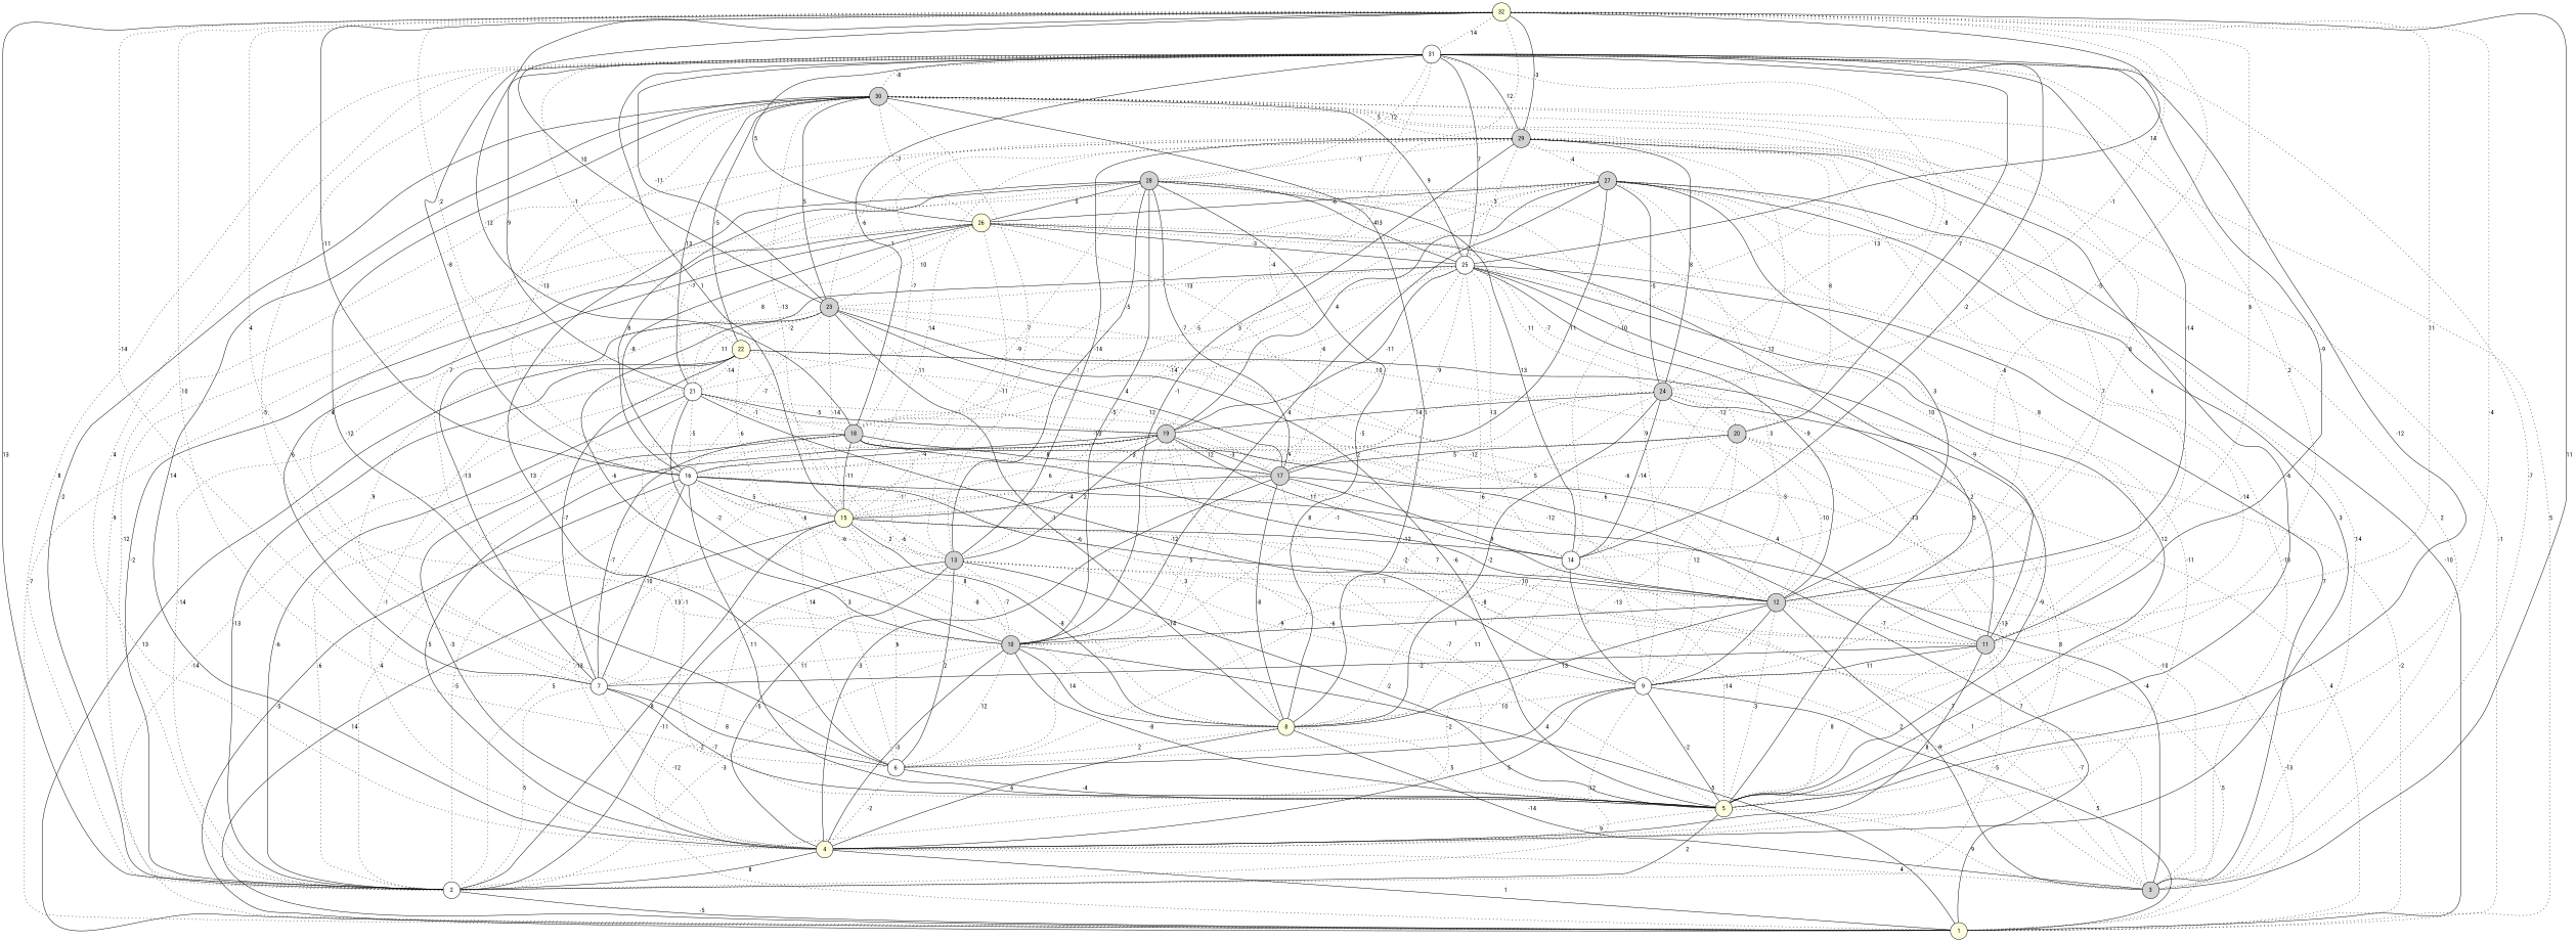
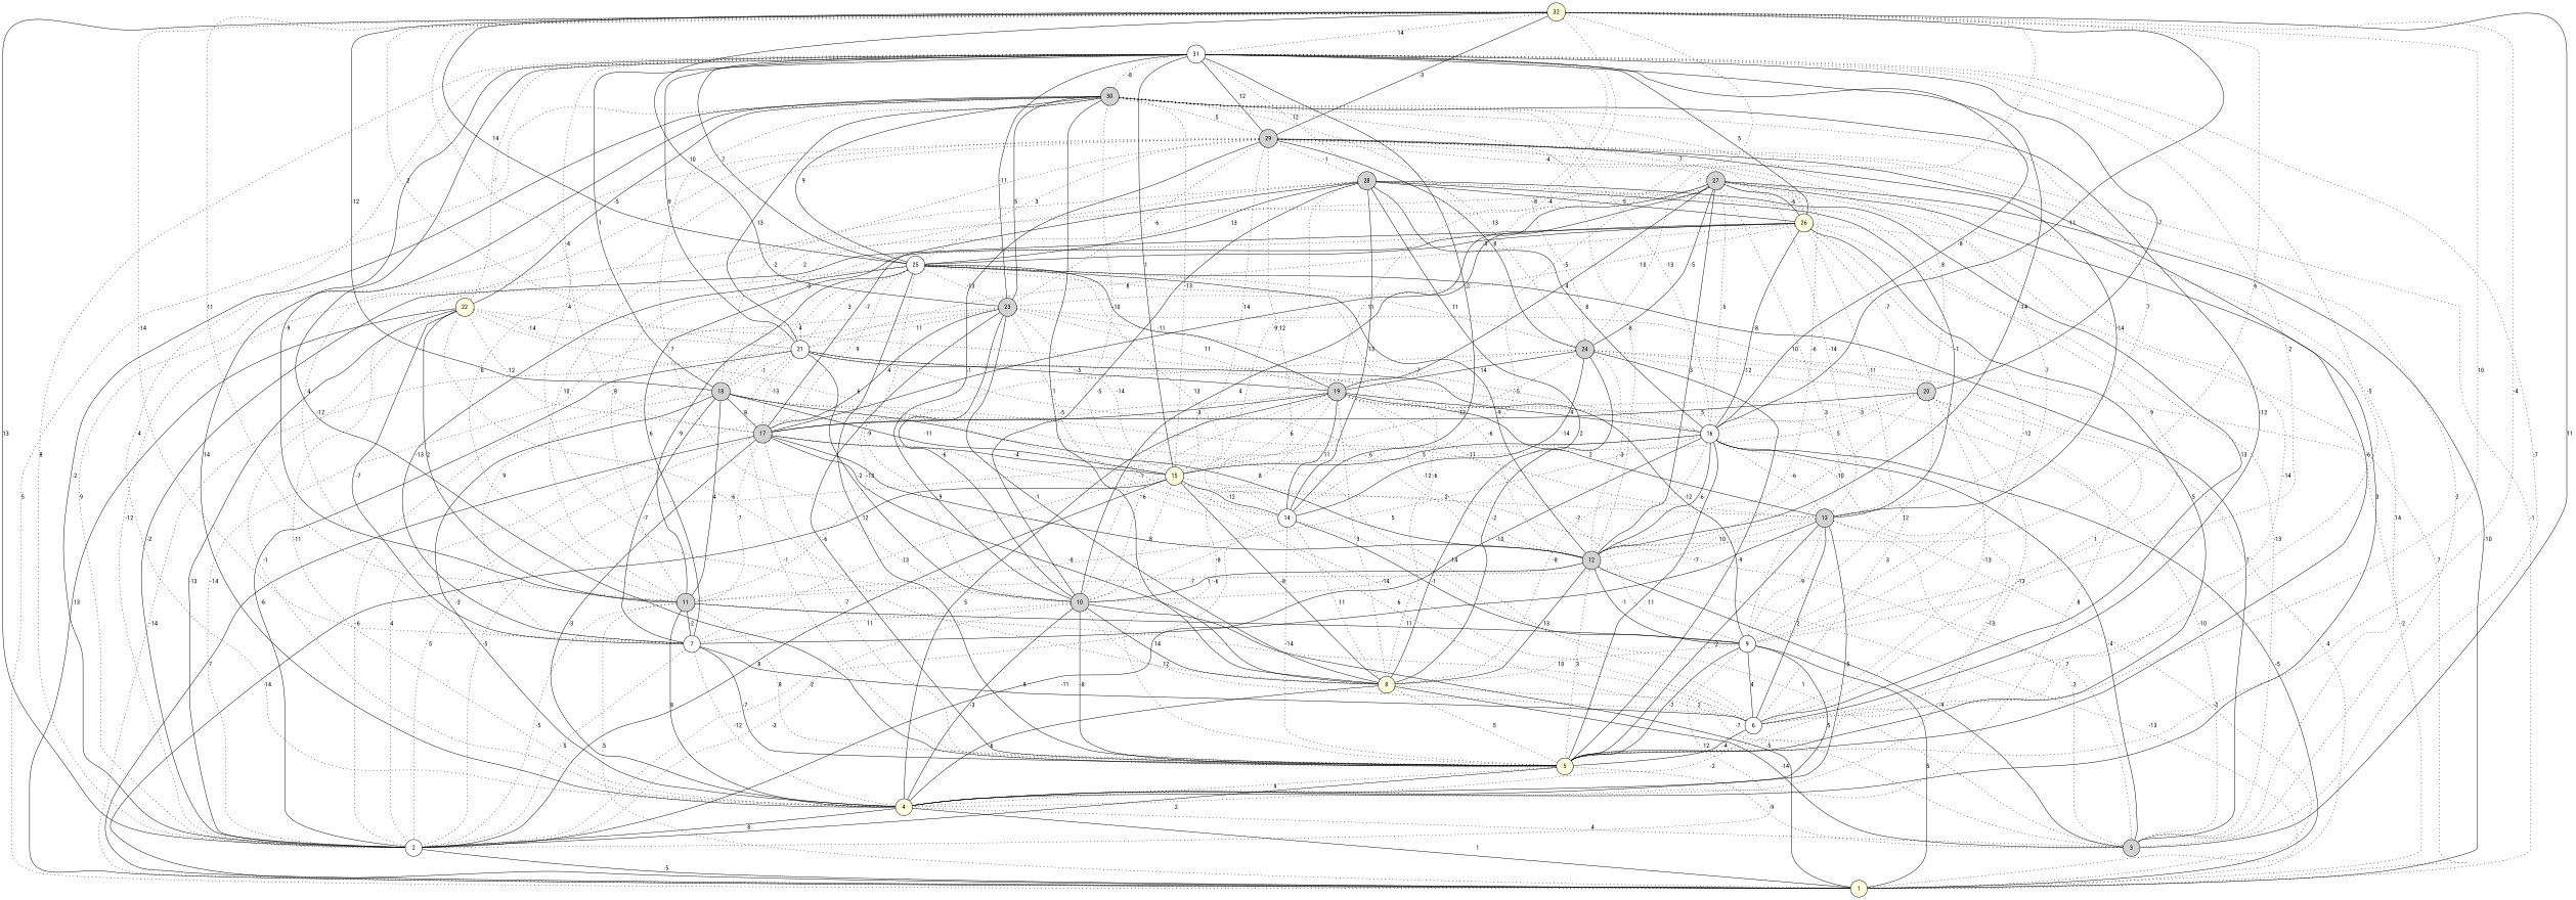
  graph {
    fontname="Roboto Condensed"
    node [fillcolor=lightgrey fontname="Roboto Condensed" shape=circle style=filled]
    edge [fontname="Roboto Condensed" style=dotted]
    32 [fillcolor=lightyellow]
    2 [fillcolor=white]
    3
    5 [fillcolor=lightyellow]
    6 [fillcolor=white]
    7 [fillcolor=white]
    10
    11
    12
    14 [fillcolor=white]
    16 [fillcolor=white]
    18
    19
    21 [fillcolor=white]
    23
    24
    25 [fillcolor=white]
    29
    31 [fillcolor=white]
    1 [fillcolor=lightyellow]
    4 [fillcolor=lightyellow]
    8 [fillcolor=lightyellow]
    9 [fillcolor=white]
    15 [fillcolor=lightyellow]
    13
    17
    20
    22 [fillcolor=lightyellow]
    28
    27
    26 [fillcolor=lightyellow]
    30
    32 -- 2 [label=13 style=solid]
    32 -- 3 [label=11 style=solid]
    32 -- 5 [label=-4]
    32 -- 6 [label=10]
    32 -- 7 [label=-14]
    32 -- 10 [label=4]
    32 -- 11 [label=11]
    32 -- 12 [label=6]
    32 -- 14 [label=-5]
    32 -- 16 [label=-11 style=solid]
    32 -- 18 [label=-12 style=solid]
    32 -- 19 [label=-4]
    32 -- 21 [label=2]
    32 -- 23 [label=10 style=solid]
    32 -- 24 [label=-1]
    32 -- 25 [label=14 style=solid]
    32 -- 29 [label=-3 style=solid]
    32 -- 31 [label=14]
    2 -- 1 [label=-5 style=solid]
    5 -- 2 [label=2 style=solid]
    5 -- 3 [label=9]
    5 -- 4 [label=9]
    6 -- 5 [label=-4 style=solid]
    6 -- 4 [label=-2]
    7 -- 2 [label=5]
    7 -- 5 [label=-7 style=solid]
    7 -- 6 [label=8 style=solid]
    7 -- 4 [label=-12]
    10 -- 2 [label=-3]
    10 -- 5 [label=-8 style=solid]
    10 -- 6 [label=12]
    10 -- 7 [label=11]
    10 -- 1 [label=-5 style=solid]
    10 -- 4 [label=-3 style=solid]
    10 -- 8 [label=14 style=solid]
    11 -- 2 [label=-5]
    11 -- 3 [label=-7]
    11 -- 5 [label=8]
    11 -- 7 [label=-2 style=solid]
    11 -- 1 [label=5]
    11 -- 4 [label=8 style=solid]
    11 -- 9 [label=11 style=solid]
    12 -- 3 [label=-9 style=solid]
    12 -- 5 [label=3]
    12 -- 10 [label=1 style=solid]
    12 -- 11 [label=-7]
    12 -- 1 [label=-13]
    12 -- 8 [label=13 style=solid]
    12 -- 9 [label=-1 style=solid]
    14 -- 2 [label=-2]
    14 -- 3 [label=1]
    14 -- 5 [label=-14]
    14 -- 10 [label=-8]
    14 -- 8 [label=11]
    14 -- 9 [label=-1 style=solid]
    16 -- 2 [label=-5]
    16 -- 3 [label=-4 style=solid]
    16 -- 5 [label=11 style=solid]
    16 -- 7 [label=-10 style=solid]
    16 -- 11 [label=5]
    16 -- 12 [label=-6 style=solid]
    16 -- 1 [label=-5 style=solid]
    16 -- 4 [label=-13]
    16 -- 8 [label=-8]
    16 -- 15 [label=5 style=solid]
    16 -- 13 [label=-6]
    18 -- 2 [label=-6]
    18 -- 6 [label=14]
    18 -- 7 [label=-7 style=solid]
    18 -- 11 [label=4 style=solid]
    18 -- 12 [label=8 style=solid]
    18 -- 4 [label=-3 style=solid]
    18 -- 15 [label=-11 style=solid]
    18 -- 13 [label=-11]
    18 -- 17 [label=8 style=solid]
    19 -- 2 [label=4]
    19 -- 3 [label=-10]
    19 -- 5 [label=-6]
    19 -- 6 [label=3]
    19 -- 10 [label=-6]
    19 -- 12 [label=-12]
    19 -- 14 [label=11 style=solid]
    19 -- 16 [label=-9 style=solid]
    19 -- 4 [label=5 style=solid]
    19 -- 8 [label=3]
    19 -- 9 [label=-2]
    19 -- 15 [label=6]
    19 -- 13 [label=2 style=solid]
    19 -- 17 [label=-3 style=solid]
    21 -- 2 [label=-6 style=solid]
    21 -- 5 [label=-1]
    21 -- 10 [label=-2 style=solid]
    21 -- 12 [label=6]
    21 -- 16 [label=-5]
    21 -- 18 [label=-1]
    21 -- 19 [label=-5 style=solid]
    21 -- 1 [label=-14]
    21 -- 9 [label=-12 style=solid]
    21 -- 17 [label=-13]
    23 -- 2 [label=-14]
    23 -- 5 [label=-6 style=solid]
    23 -- 7 [label=9]
    23 -- 10 [label=-6 style=solid]
    23 -- 14 [label=-5]
    23 -- 16 [label=-7]
    23 -- 19 [label=11]
    23 -- 21 [label=11]
    23 -- 8 [label=-1 style=solid]
    23 -- 15 [label=-14]
    23 -- 17 [label=4 style=solid]
    23 -- 20 [label=10]
-   23 -- 22 [label=-2]
    24 -- 5 [label=-9 style=solid]
    24 -- 6 [label=1]
    24 -- 10 [label=-1]
    24 -- 11 [label=-13]
    24 -- 12 [label=-3]
    24 -- 14 [label=-14 style=solid]
    24 -- 19 [label=14 style=solid]
    24 -- 1 [label=-2]
    24 -- 8 [label=-2 style=solid]
    24 -- 15 [label=12]
    24 -- 20 [label=-12]
    25 -- 3 [label=7 style=solid]
    25 -- 5 [label=12 style=solid]
    25 -- 7 [label=-13 style=solid]
    25 -- 10 [label=-9]
    25 -- 11 [label=-9 style=solid]
    25 -- 12 [label=-9 style=solid]
    25 -- 14 [label=13]
    25 -- 18 [label=4]
    25 -- 19 [label=-11 style=solid]
    25 -- 21 [label=3]
    25 -- 23 [label=-13]
    25 -- 24 [label=11]
    25 -- 4 [label=-11]
    25 -- 8 [label=-6]
    25 -- 17 [label=9]
    29 -- 2 [label=9]
    29 -- 3 [label=2]
    29 -- 5 [label=-6 style=solid]
    29 -- 7 [label=4]
    29 -- 10 [label=-1 style=solid]
    29 -- 11 [label=6]
    29 -- 12 [label=-6]
    29 -- 14 [label=12]
    29 -- 18 [label=-2]
    29 -- 23 [label=-6]
    29 -- 24 [label=8 style=solid]
    29 -- 25 [label=3]
    29 -- 1 [label=-1]
    29 -- 15 [label=14]
    29 -- 13 [label=-14 style=solid]
    29 -- 20 [label=8]
    29 -- 28 [label=-1]
    29 -- 27 [label=-4]
    31 -- 2 [label=8]
    31 -- 3 [label=-7]
    31 -- 5 [label=-12 style=solid]
    31 -- 6 [label=-5]
    31 -- 11 [label=-9 style=solid]
    31 -- 12 [label=-14 style=solid]
    31 -- 14 [label=-2 style=solid]
    31 -- 16 [label=-8 style=solid]
    31 -- 18 [label=1 style=solid]
    31 -- 21 [label=9 style=solid]
    31 -- 23 [label=-11 style=solid]
    31 -- 24 [label=-8]
    31 -- 25 [label=7 style=solid]
    31 -- 29 [label=12 style=solid]
    31 -- 4 [label=4]
    31 -- 9 [label=2]
    31 -- 15 [label=1 style=solid]
    31 -- 17 [label=-4]
    31 -- 20 [label=-7 style=solid]
    31 -- 22 [label=-1]
    31 -- 28 [label=12]
    31 -- 26 [label=5 style=solid]
    31 -- 30 [label=-8]
    4 -- 2 [label=8 style=solid]
    4 -- 3 [label=4]
    4 -- 1 [label=1 style=solid]
    8 -- 3 [label=-14 style=solid]
    8 -- 5 [label=5]
    8 -- 6 [label=2]
    8 -- 4 [label=6 style=solid]
    9 -- 2 [label=12]
    9 -- 5 [label=-2 style=solid]
    9 -- 6 [label=4 style=solid]
    9 -- 1 [label=5 style=solid]
    9 -- 4 [label=5 style=solid]
    9 -- 8 [label=10]
    15 -- 2 [label=8 style=solid]
    15 -- 3 [label=7]
    15 -- 6 [label=6]
    15 -- 7 [label=13]
    15 -- 10 [label=8]
    15 -- 14 [label=-12 style=solid]
    15 -- 1 [label=14 style=solid]
    15 -- 8 [label=-8 style=solid]
    15 -- 13 [label=2]
    13 -- 2 [label=-11 style=solid]
    13 -- 3 [label=2]
    13 -- 5 [label=-2 style=solid]
    13 -- 6 [label=2 style=solid]
    13 -- 10 [label=-7]
    13 -- 12 [label=10]
    13 -- 1 [label=-2]
    13 -- 4 [label=-5 style=solid]
    13 -- 9 [label=-9]
    17 -- 2 [label=5]
    17 -- 5 [label=-7]
    17 -- 6 [label=-14]
    17 -- 11 [label=7]
    17 -- 12 [label=9 style=solid]
    17 -- 1 [label=7 style=solid]
    17 -- 4 [label=-3 style=solid]
    17 -- 8 [label=-8 style=solid]
    17 -- 15 [label=-4 style=solid]
    20 -- 5 [label=-13]
    20 -- 6 [label=-13]
    20 -- 12 [label=-10]
    20 -- 16 [label=-3]
    20 -- 1 [label=4]
    20 -- 4 [label=8]
    20 -- 9 [label=12]
    20 -- 15 [label=5]
    20 -- 17 [label=5 style=solid]
    22 -- 2 [label=-13 style=solid]
    22 -- 7 [label=-7 style=solid]
    22 -- 11 [label=2 style=solid]
    22 -- 12 [label=-6]
    22 -- 21 [label=-14]
    22 -- 1 [label=13 style=solid]
    22 -- 4 [label=-1]
    22 -- 8 [label=-6]
    22 -- 15 [label=6]
    22 -- 17 [label=12]
    28 -- 6 [label=13 style=solid]
    28 -- 10 [label=-5 style=solid]
    28 -- 11 [label=10]
    28 -- 14 [label=13 style=solid]
    28 -- 16 [label=8 style=solid]
    28 -- 21 [label=-2]
    28 -- 25 [label=13 style=solid]
    28 -- 8 [label=2 style=solid]
    28 -- 9 [label=9]
    28 -- 15 [label=-9]
    28 -- 13 [label=-1 style=solid]
    28 -- 17 [label=-7 style=solid]
    28 -- 26 [label=5 style=solid]
    27 -- 2 [label=-12]
    27 -- 3 [label=14]
    27 -- 5 [label=-14]
    27 -- 10 [label=4 style=solid]
    27 -- 11 [label=8]
    27 -- 12 [label=3 style=solid]
    27 -- 16 [label=-5]
    27 -- 18 [label=-5]
    27 -- 19 [label=4 style=solid]
    27 -- 24 [label=-5 style=solid]
    27 -- 1 [label=-10 style=solid]
    27 -- 4 [label=3 style=solid]
    27 -- 9 [label=3]
    27 -- 13 [label=-14]
    27 -- 17 [label=11 style=solid]
    27 -- 26 [label=-6 style=solid]
    26 -- 2 [label=-2 style=solid]
    26 -- 3 [label=-13]
    26 -- 5 [label=5 style=solid]
    26 -- 7 [label=6 style=solid]
    26 -- 16 [label=-8 style=solid]
    26 -- 21 [label=8]
    26 -- 23 [label=10]
    26 -- 25 [label=-3 style=solid]
    26 -- 1 [label=7]
    26 -- 9 [label=-12]
    26 -- 13 [label=-11]
    26 -- 20 [label=-7]
    30 -- 2 [label=-2 style=solid]
    30 -- 6 [label=-12 style=solid]
    30 -- 10 [label=7]
    30 -- 12 [label=8]
    30 -- 14 [label=-10]
    30 -- 16 [label=-13]
    30 -- 21 [label=13 style=solid]
    30 -- 23 [label=5 style=solid]
    30 -- 24 [label=13]
    30 -- 25 [label=9 style=solid]
    30 -- 29 [label=5]
    30 -- 1 [label=5]
    30 -- 4 [label=14 style=solid]
    30 -- 8 [label=1 style=solid]
    30 -- 9 [label=7]
    30 -- 15 [label=-13]
    30 -- 13 [label=7]
    30 -- 22 [label=-5 style=solid]
    30 -- 26 [label=-7]
  }
